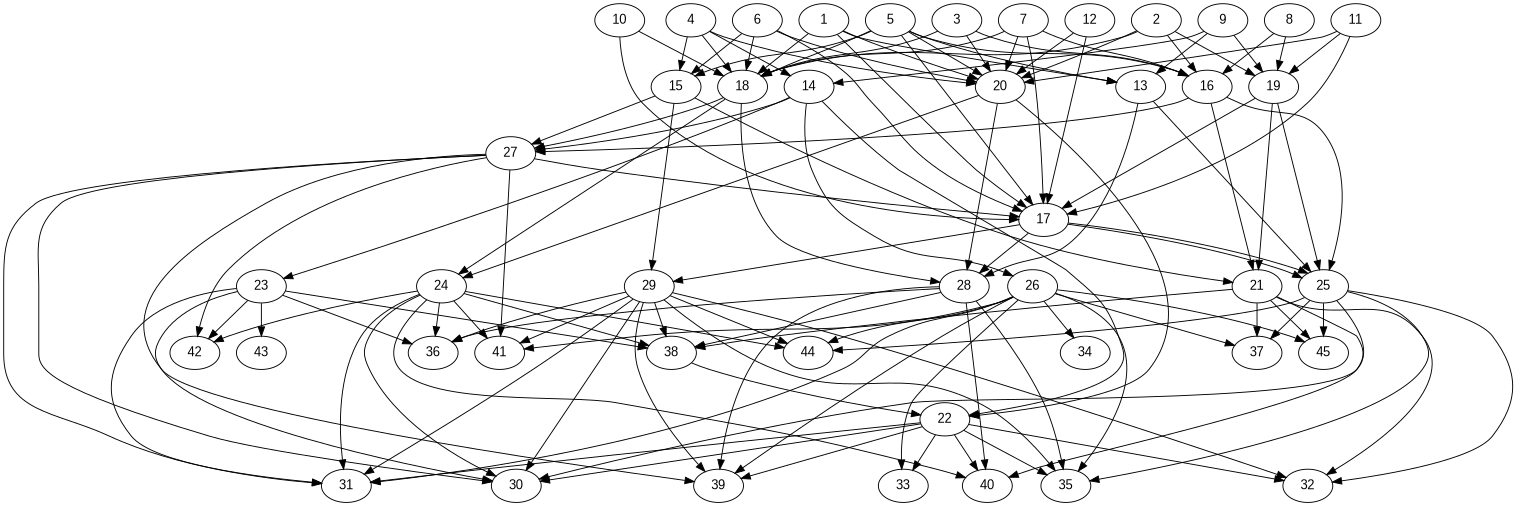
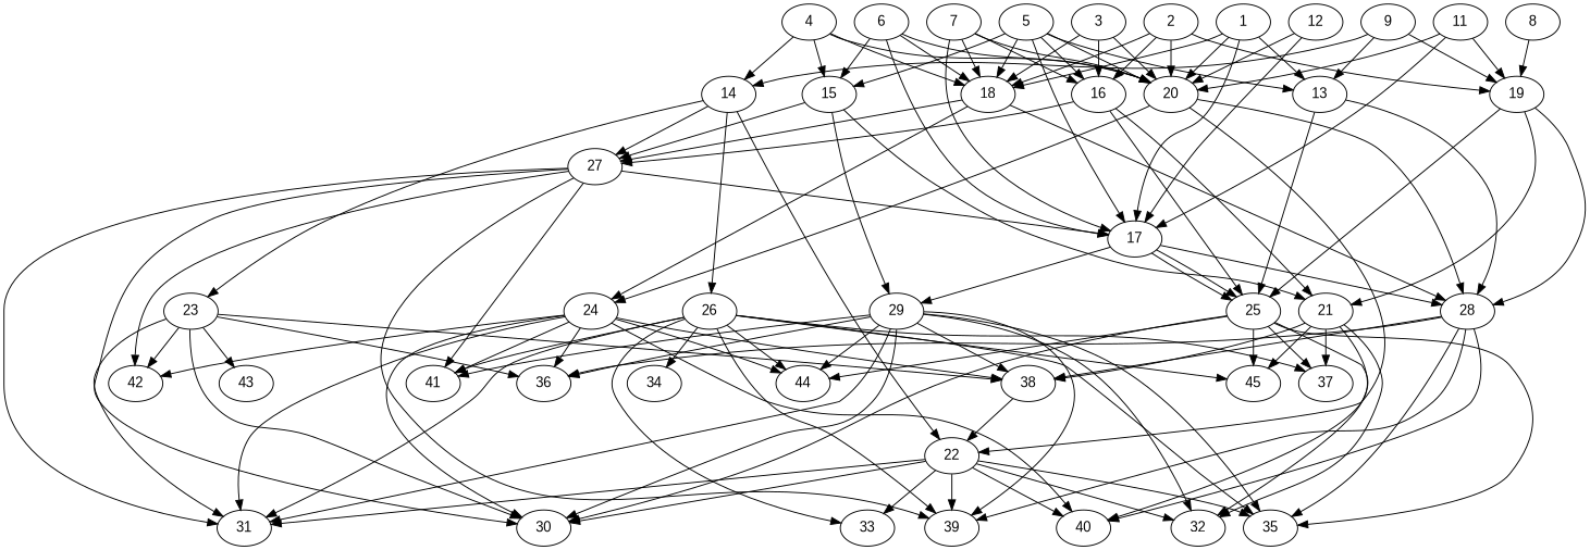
  digraph {
    fontname="Liberation Sans"
    node [alpha=0.07 fontname="Liberation Sans"]
    edge [fontname="Liberation Sans"]
    1 [alpha=0.05 expect_size=16973824]
    13 [expect_size=35701760]
    17 [alpha=0.16 expect_size=5273600]
    18 [alpha=0.06 expect_size=16744448]
    20 [expect_size=15155200]
    25 [alpha=0.05 expect_size=33439744]
    28 [alpha=0.10 expect_size=22721536]
    29 [alpha=0.04 expect_size=37679104]
    27 [alpha=0.08 expect_size=33039360]
    24 [alpha=0.18 expect_size=44939264]
    22 [alpha=0.16 expect_size=20269056]
    32 [alpha=0.10 expect_size=50247680]
    37 [alpha=0.13 expect_size=52170752]
    45 [alpha=0.17 expect_size=43705344]
    30 [alpha=0.18 expect_size=51144704]
    35 [alpha=0.03 expect_size=12935168]
    44 [expect_size=11936768]
    38 [alpha=0.03 expect_size=23221248]
    40 [alpha=0.08 expect_size=10385408]
    39 [alpha=0.14 expect_size=47145984]
    36 [alpha=0.08 expect_size=25124864]
    31 [alpha=0.12 expect_size=19965952]
    42 [expect_size=34490368]
    41 [alpha=0.14 expect_size=6633472]
    33 [alpha=0.01 expect_size=41121792]
    2 [alpha=0.08 expect_size=45932544]
    16 [alpha=0.06 expect_size=41147392]
    19 [alpha=0.06 expect_size=7505920]
    21 [alpha=0.13 expect_size=31151104]
    3 [alpha=0.09 expect_size=30600192]
    4 [alpha=0.15 expect_size=37458944]
    14 [alpha=0.15 expect_size=9776128]
    15 [alpha=0.14 expect_size=45078528]
    23 [alpha=0.10 expect_size=27310080]
    26 [alpha=0.11 expect_size=18366464]
    43 [alpha=0.08 expect_size=10376192]
    34 [alpha=0.13 expect_size=17945600]
    5 [alpha=0.18 expect_size=51463168]
    6 [alpha=0.05 expect_size=50082816]
    7 [alpha=0.05 expect_size=28763136]
    8 [alpha=0.16 expect_size=19739648]
    9 [alpha=0.03 expect_size=33242112]
-   10 [expect_size=51747840]
    11 [alpha=0.15 expect_size=51028992]
    12 [alpha=0.03 expect_size=16034816]
    1 -> 13
    1 -> 17
    1 -> 18
    1 -> 20
    13 -> 25
    13 -> 28
    17 -> 25
    17 -> 25
    17 -> 28
    17 -> 29
    18 -> 28
    18 -> 27
    18 -> 24
    20 -> 28
    20 -> 24
    20 -> 22
    25 -> 32
    25 -> 37
    25 -> 45
    25 -> 30
    25 -> 35
    25 -> 44
    28 -> 35
    28 -> 38
    28 -> 40
    28 -> 39
    28 -> 36
    29 -> 32
    29 -> 30
    29 -> 35
    29 -> 44
    29 -> 38
    29 -> 39
    29 -> 36
    29 -> 31
    29 -> 41
    27 -> 17
    27 -> 30
    27 -> 39
    27 -> 31
    27 -> 42
    27 -> 41
    24 -> 30
    24 -> 44
    24 -> 38
    24 -> 40
    24 -> 36
    24 -> 31
    24 -> 42
    24 -> 41
    22 -> 32
    22 -> 30
    22 -> 35
    22 -> 40
    22 -> 39
    22 -> 31
    22 -> 33
    38 -> 22
    2 -> 18
    2 -> 20
    2 -> 16
    2 -> 19
    16 -> 25
    16 -> 27
    16 -> 21
    19 -> 25
-   19 -> 17
+   19 -> 28
    19 -> 21
    21 -> 32
    21 -> 37
    21 -> 45
    21 -> 38
    21 -> 40
    3 -> 18
    3 -> 20
    3 -> 16
    4 -> 18
    4 -> 20
    4 -> 14
    4 -> 15
    14 -> 27
    14 -> 22
    14 -> 23
    14 -> 26
    15 -> 29
    15 -> 27
    15 -> 21
    23 -> 30
    23 -> 38
    23 -> 36
    23 -> 31
    23 -> 42
    23 -> 43
    26 -> 37
    26 -> 45
    26 -> 35
    26 -> 44
    26 -> 39
    26 -> 31
    26 -> 41
    26 -> 33
    26 -> 34
    5 -> 13
    5 -> 17
    5 -> 18
    5 -> 20
    5 -> 16
    5 -> 15
    6 -> 17
    6 -> 18
    6 -> 20
    6 -> 15
    7 -> 17
    7 -> 18
    7 -> 20
    7 -> 16
-   8 -> 16
    8 -> 19
    9 -> 13
    9 -> 19
    9 -> 14
-   10 -> 17
-   10 -> 18
    11 -> 17
    11 -> 20
    11 -> 19
    12 -> 17
    12 -> 20
  }
